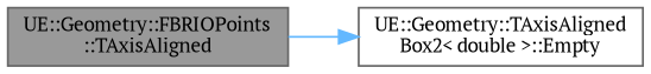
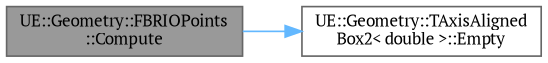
  digraph {
    rankdir=LR
    fontname="PT Serif"
    node [fontname="PT Serif" fontsize=10 shape=box style=filled]
-   n1 [color=gray40 fillcolor=grey60 fontcolor=black height=0.2 label="UE::Geometry::FBRIOPoints\l::TAxisAligned" width=0.4]
+   n1 [color=gray40 fillcolor=grey60 fontcolor=black height=0.2 label="UE::Geometry::FBRIOPoints\l::Compute" width=0.4]
    n2 [color=grey40 fillcolor=white height=0.2 label="UE::Geometry::TAxisAligned\lBox2\< double \>::Empty" width=0.4]
    n1 -> n2 [color=steelblue1 fontname="PT Serif" fontsize=10 labelfontname=Helvetica labelfontsize=10 style=solid]
  }
